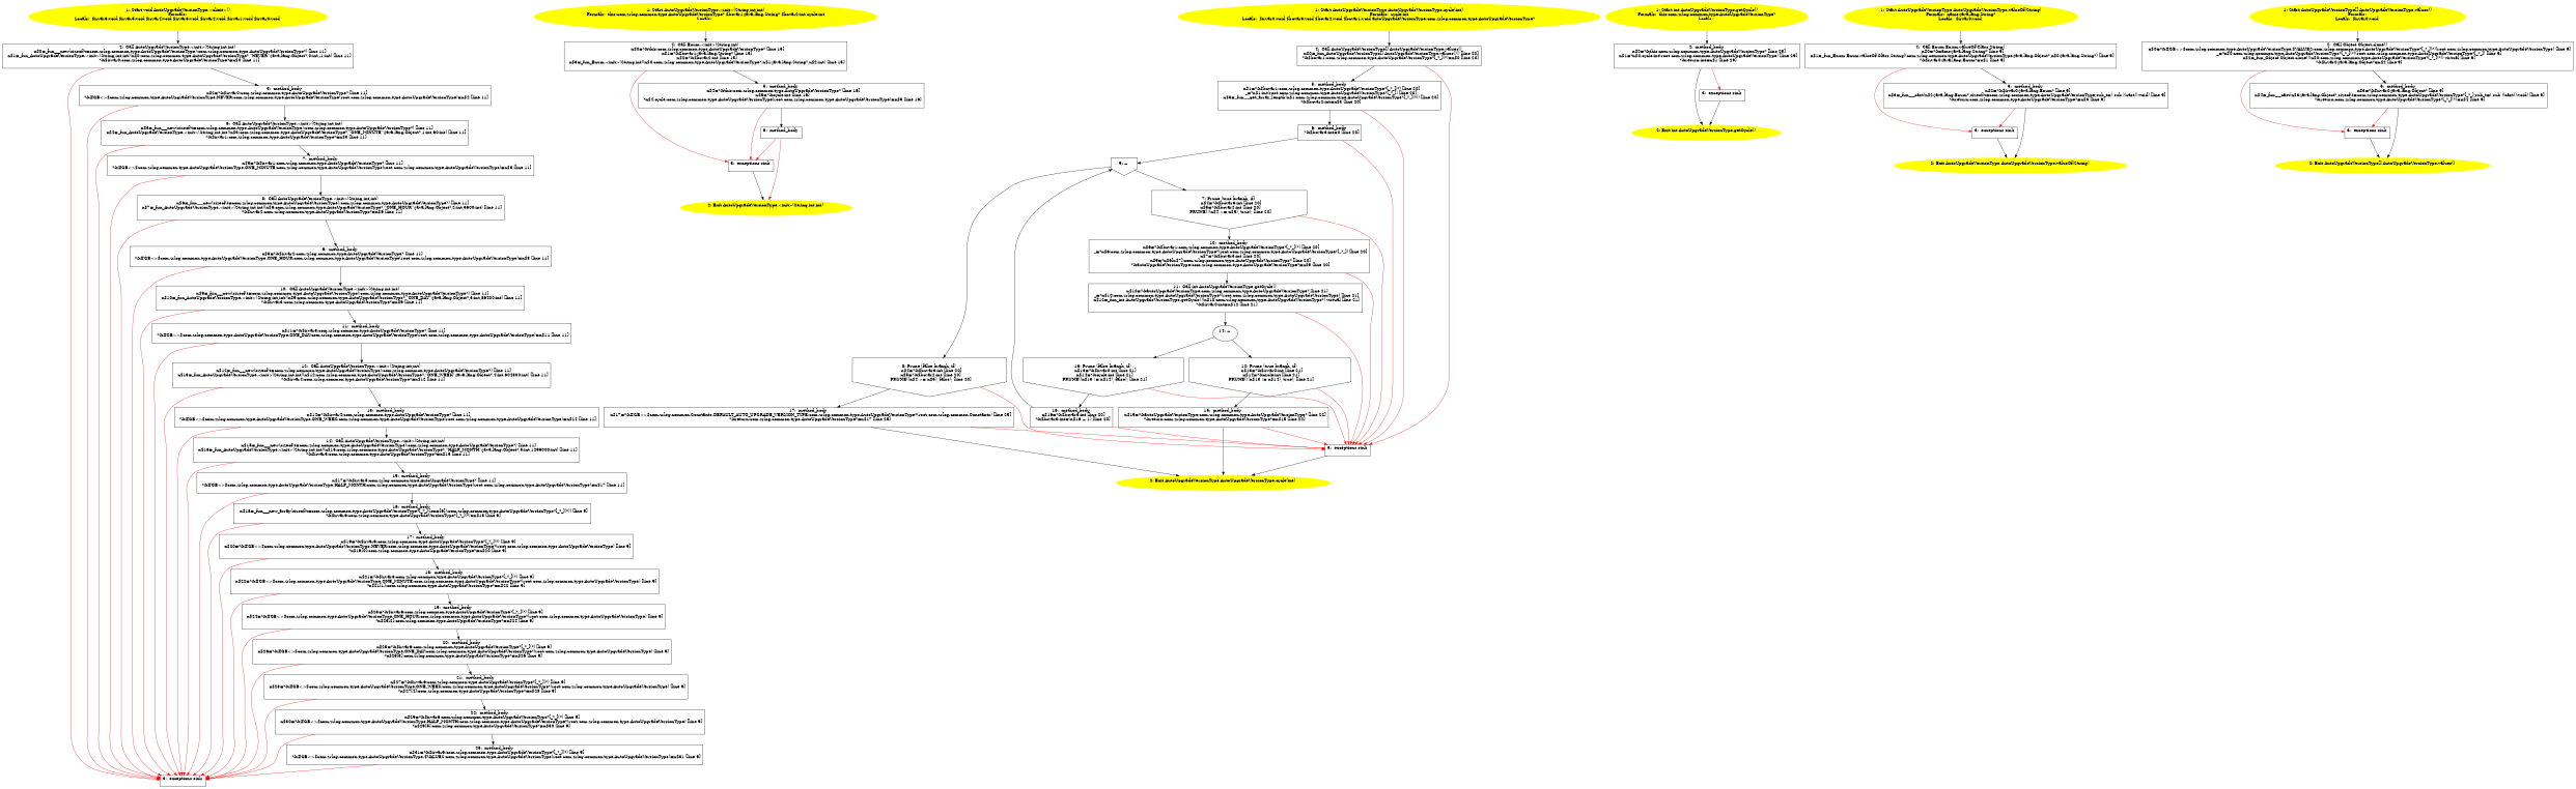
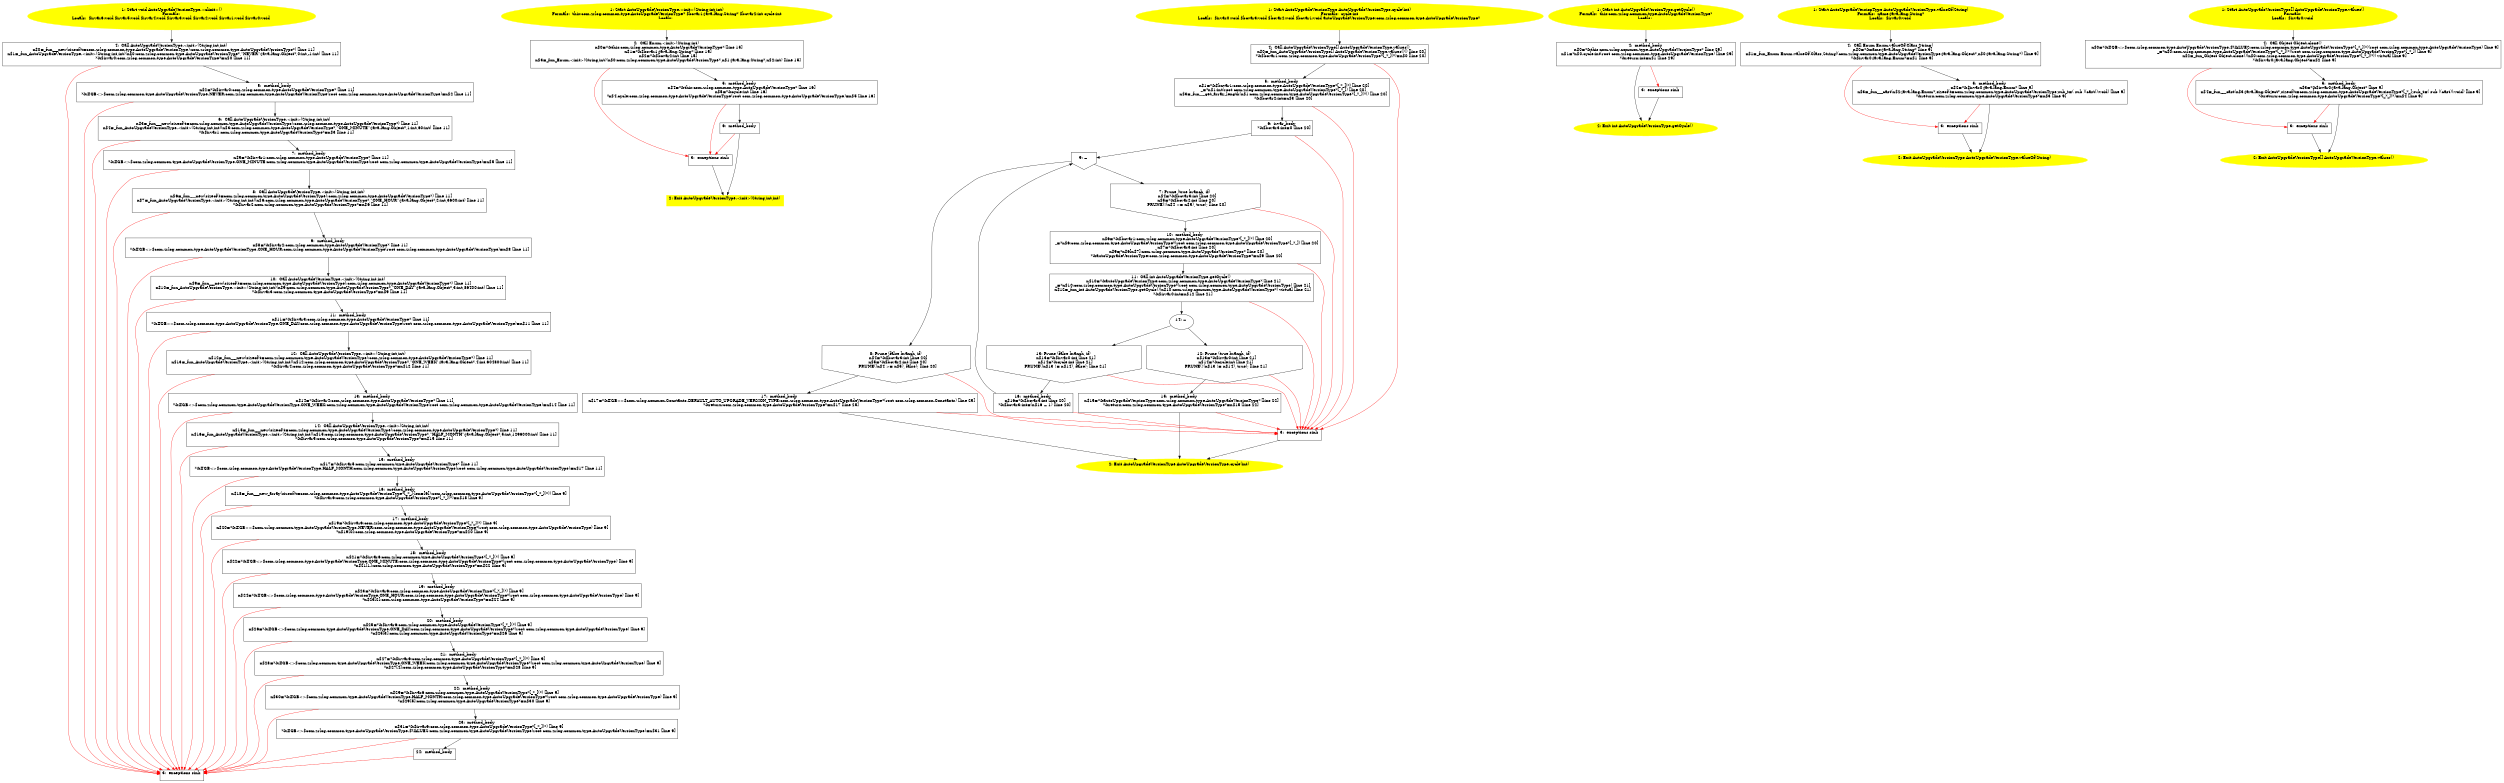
  digraph {
    node [shape=box]
    n1 [color=yellow label="1: Start void AutoUpgradeVersionType.<clinit>()\nFormals: \nLocals:  $irvar6:void $irvar5:void $irvar4:void $irvar3:void $irvar2:void $irvar1:void $irvar0:void \n  " style=filled shape=""]
    n2 [label="4:  Call AutoUpgradeVersionType.<init>(String,int,int) \n   n$0=_fun___new(sizeof(t=com.zrlog.common.type.AutoUpgradeVersionType):com.zrlog.common.type.AutoUpgradeVersionType*) [line 11]\n  n$1=_fun_AutoUpgradeVersionType.<init>(String,int,int)(n$0:com.zrlog.common.type.AutoUpgradeVersionType*,\"NEVER\":java.lang.Object*,0:int,-1:int) [line 11]\n  *&$irvar0:com.zrlog.common.type.AutoUpgradeVersionType*=n$0 [line 11]\n "]
    n3 [label="3:  exceptions sink \n  "]
    n4 [label="5:  method_body \n   n$2=*&$irvar0:com.zrlog.common.type.AutoUpgradeVersionType* [line 11]\n  *&#GB<>$com.zrlog.common.type.AutoUpgradeVersionType.NEVER:com.zrlog.common.type.AutoUpgradeVersionType(root com.zrlog.common.type.AutoUpgradeVersionType)=n$2 [line 11]\n "]
    n5 [label="6:  Call AutoUpgradeVersionType.<init>(String,int,int) \n   n$3=_fun___new(sizeof(t=com.zrlog.common.type.AutoUpgradeVersionType):com.zrlog.common.type.AutoUpgradeVersionType*) [line 11]\n  n$4=_fun_AutoUpgradeVersionType.<init>(String,int,int)(n$3:com.zrlog.common.type.AutoUpgradeVersionType*,\"ONE_MINUTE\":java.lang.Object*,1:int,60:int) [line 11]\n  *&$irvar1:com.zrlog.common.type.AutoUpgradeVersionType*=n$3 [line 11]\n "]
    n6 [label="7:  method_body \n   n$5=*&$irvar1:com.zrlog.common.type.AutoUpgradeVersionType* [line 11]\n  *&#GB<>$com.zrlog.common.type.AutoUpgradeVersionType.ONE_MINUTE:com.zrlog.common.type.AutoUpgradeVersionType(root com.zrlog.common.type.AutoUpgradeVersionType)=n$5 [line 11]\n "]
    n7 [label="8:  Call AutoUpgradeVersionType.<init>(String,int,int) \n   n$6=_fun___new(sizeof(t=com.zrlog.common.type.AutoUpgradeVersionType):com.zrlog.common.type.AutoUpgradeVersionType*) [line 11]\n  n$7=_fun_AutoUpgradeVersionType.<init>(String,int,int)(n$6:com.zrlog.common.type.AutoUpgradeVersionType*,\"ONE_HOUR\":java.lang.Object*,2:int,3600:int) [line 11]\n  *&$irvar2:com.zrlog.common.type.AutoUpgradeVersionType*=n$6 [line 11]\n "]
    n8 [label="9:  method_body \n   n$8=*&$irvar2:com.zrlog.common.type.AutoUpgradeVersionType* [line 11]\n  *&#GB<>$com.zrlog.common.type.AutoUpgradeVersionType.ONE_HOUR:com.zrlog.common.type.AutoUpgradeVersionType(root com.zrlog.common.type.AutoUpgradeVersionType)=n$8 [line 11]\n "]
    n9 [label="10:  Call AutoUpgradeVersionType.<init>(String,int,int) \n   n$9=_fun___new(sizeof(t=com.zrlog.common.type.AutoUpgradeVersionType):com.zrlog.common.type.AutoUpgradeVersionType*) [line 11]\n  n$10=_fun_AutoUpgradeVersionType.<init>(String,int,int)(n$9:com.zrlog.common.type.AutoUpgradeVersionType*,\"ONE_DAY\":java.lang.Object*,3:int,86400:int) [line 11]\n  *&$irvar3:com.zrlog.common.type.AutoUpgradeVersionType*=n$9 [line 11]\n "]
    n10 [label="11:  method_body \n   n$11=*&$irvar3:com.zrlog.common.type.AutoUpgradeVersionType* [line 11]\n  *&#GB<>$com.zrlog.common.type.AutoUpgradeVersionType.ONE_DAY:com.zrlog.common.type.AutoUpgradeVersionType(root com.zrlog.common.type.AutoUpgradeVersionType)=n$11 [line 11]\n "]
    n11 [label="12:  Call AutoUpgradeVersionType.<init>(String,int,int) \n   n$12=_fun___new(sizeof(t=com.zrlog.common.type.AutoUpgradeVersionType):com.zrlog.common.type.AutoUpgradeVersionType*) [line 11]\n  n$13=_fun_AutoUpgradeVersionType.<init>(String,int,int)(n$12:com.zrlog.common.type.AutoUpgradeVersionType*,\"ONE_WEEK\":java.lang.Object*,4:int,604800:int) [line 11]\n  *&$irvar4:com.zrlog.common.type.AutoUpgradeVersionType*=n$12 [line 11]\n "]
    n12 [label="13:  method_body \n   n$14=*&$irvar4:com.zrlog.common.type.AutoUpgradeVersionType* [line 11]\n  *&#GB<>$com.zrlog.common.type.AutoUpgradeVersionType.ONE_WEEK:com.zrlog.common.type.AutoUpgradeVersionType(root com.zrlog.common.type.AutoUpgradeVersionType)=n$14 [line 11]\n "]
    n13 [label="14:  Call AutoUpgradeVersionType.<init>(String,int,int) \n   n$15=_fun___new(sizeof(t=com.zrlog.common.type.AutoUpgradeVersionType):com.zrlog.common.type.AutoUpgradeVersionType*) [line 11]\n  n$16=_fun_AutoUpgradeVersionType.<init>(String,int,int)(n$15:com.zrlog.common.type.AutoUpgradeVersionType*,\"HALF_MONTH\":java.lang.Object*,5:int,1296000:int) [line 11]\n  *&$irvar5:com.zrlog.common.type.AutoUpgradeVersionType*=n$15 [line 11]\n "]
    n14 [label="15:  method_body \n   n$17=*&$irvar5:com.zrlog.common.type.AutoUpgradeVersionType* [line 11]\n  *&#GB<>$com.zrlog.common.type.AutoUpgradeVersionType.HALF_MONTH:com.zrlog.common.type.AutoUpgradeVersionType(root com.zrlog.common.type.AutoUpgradeVersionType)=n$17 [line 11]\n "]
    n15 [label="16:  method_body \n   n$18=_fun___new_array(sizeof(t=com.zrlog.common.type.AutoUpgradeVersionType*[_*_];len=[6]):com.zrlog.common.type.AutoUpgradeVersionType*[_*_](*)) [line 9]\n  *&$irvar6:com.zrlog.common.type.AutoUpgradeVersionType*[_*_](*)=n$18 [line 9]\n "]
    n16 [label="17:  method_body \n   n$19=*&$irvar6:com.zrlog.common.type.AutoUpgradeVersionType*[_*_](*) [line 9]\n  n$20=*&#GB<>$com.zrlog.common.type.AutoUpgradeVersionType.NEVER:com.zrlog.common.type.AutoUpgradeVersionType*(root com.zrlog.common.type.AutoUpgradeVersionType) [line 9]\n  *n$19[0]:com.zrlog.common.type.AutoUpgradeVersionType*=n$20 [line 9]\n "]
    n17 [label="18:  method_body \n   n$21=*&$irvar6:com.zrlog.common.type.AutoUpgradeVersionType*[_*_](*) [line 9]\n  n$22=*&#GB<>$com.zrlog.common.type.AutoUpgradeVersionType.ONE_MINUTE:com.zrlog.common.type.AutoUpgradeVersionType*(root com.zrlog.common.type.AutoUpgradeVersionType) [line 9]\n  *n$21[1]:com.zrlog.common.type.AutoUpgradeVersionType*=n$22 [line 9]\n "]
    n18 [label="19:  method_body \n   n$23=*&$irvar6:com.zrlog.common.type.AutoUpgradeVersionType*[_*_](*) [line 9]\n  n$24=*&#GB<>$com.zrlog.common.type.AutoUpgradeVersionType.ONE_HOUR:com.zrlog.common.type.AutoUpgradeVersionType*(root com.zrlog.common.type.AutoUpgradeVersionType) [line 9]\n  *n$23[2]:com.zrlog.common.type.AutoUpgradeVersionType*=n$24 [line 9]\n "]
    n19 [label="20:  method_body \n   n$25=*&$irvar6:com.zrlog.common.type.AutoUpgradeVersionType*[_*_](*) [line 9]\n  n$26=*&#GB<>$com.zrlog.common.type.AutoUpgradeVersionType.ONE_DAY:com.zrlog.common.type.AutoUpgradeVersionType*(root com.zrlog.common.type.AutoUpgradeVersionType) [line 9]\n  *n$25[3]:com.zrlog.common.type.AutoUpgradeVersionType*=n$26 [line 9]\n "]
    n20 [label="21:  method_body \n   n$27=*&$irvar6:com.zrlog.common.type.AutoUpgradeVersionType*[_*_](*) [line 9]\n  n$28=*&#GB<>$com.zrlog.common.type.AutoUpgradeVersionType.ONE_WEEK:com.zrlog.common.type.AutoUpgradeVersionType*(root com.zrlog.common.type.AutoUpgradeVersionType) [line 9]\n  *n$27[4]:com.zrlog.common.type.AutoUpgradeVersionType*=n$28 [line 9]\n "]
    n21 [label="22:  method_body \n   n$29=*&$irvar6:com.zrlog.common.type.AutoUpgradeVersionType*[_*_](*) [line 9]\n  n$30=*&#GB<>$com.zrlog.common.type.AutoUpgradeVersionType.HALF_MONTH:com.zrlog.common.type.AutoUpgradeVersionType*(root com.zrlog.common.type.AutoUpgradeVersionType) [line 9]\n  *n$29[5]:com.zrlog.common.type.AutoUpgradeVersionType*=n$30 [line 9]\n "]
    n22 [label="23:  method_body \n   n$31=*&$irvar6:com.zrlog.common.type.AutoUpgradeVersionType*[_*_](*) [line 9]\n  *&#GB<>$com.zrlog.common.type.AutoUpgradeVersionType.$VALUES:com.zrlog.common.type.AutoUpgradeVersionType(root com.zrlog.common.type.AutoUpgradeVersionType)=n$31 [line 9]\n "]
+   n23 [label="24:  method_body \n  "]
    n24 [color=yellow label="1: Start AutoUpgradeVersionType.<init>(String,int,int)\nFormals:  this:com.zrlog.common.type.AutoUpgradeVersionType* $bcvar1:java.lang.String* $bcvar2:int cycle:int\nLocals:  \n  " style=filled shape=""]
    n25 [label="4:  Call Enum.<init>(String,int) \n   n$0=*&this:com.zrlog.common.type.AutoUpgradeVersionType* [line 15]\n  n$1=*&$bcvar1:java.lang.String* [line 15]\n  n$2=*&$bcvar2:int [line 15]\n  n$3=_fun_Enum.<init>(String,int)(n$0:com.zrlog.common.type.AutoUpgradeVersionType*,n$1:java.lang.String*,n$2:int) [line 15]\n "]
    n26 [label="3:  exceptions sink \n  "]
    n27 [label="5:  method_body \n   n$4=*&this:com.zrlog.common.type.AutoUpgradeVersionType* [line 16]\n  n$5=*&cycle:int [line 16]\n  *n$4.cycle:com.zrlog.common.type.AutoUpgradeVersionType(root com.zrlog.common.type.AutoUpgradeVersionType)=n$5 [line 16]\n "]
-   n28 [color=yellow label="2: Exit AutoUpgradeVersionType.<init>(String,int,int) \n  " style=filled shape=""]
+   n28 [color=yellow label="2: Exit AutoUpgradeVersionType.<init>(String,int,int) \n  " style=filled]
    n29 [label="6:  method_body \n  "]
    n30 [color=yellow label="1: Start AutoUpgradeVersionType AutoUpgradeVersionType.cycle(int)\nFormals:  cycle:int\nLocals:  $irvar0:void $bcvar3:void $bcvar2:void $bcvar1:void autoUpgradeVersionType:com.zrlog.common.type.AutoUpgradeVersionType* \n  " style=filled shape=""]
    n31 [label="4:  Call AutoUpgradeVersionType[] AutoUpgradeVersionType.values() \n   n$0=_fun_AutoUpgradeVersionType[] AutoUpgradeVersionType.values()() [line 20]\n  *&$bcvar1:com.zrlog.common.type.AutoUpgradeVersionType*[_*_](*)=n$0 [line 20]\n "]
    n32 [label="3:  exceptions sink \n  "]
    n33 [label="5:  method_body \n   n$1=*&$bcvar1:com.zrlog.common.type.AutoUpgradeVersionType*[_*_](*) [line 20]\n  _=*n$1:int(root com.zrlog.common.type.AutoUpgradeVersionType*[_*_]) [line 20]\n  n$3=_fun___get_array_length(n$1:com.zrlog.common.type.AutoUpgradeVersionType*[_*_](*)) [line 20]\n  *&$bcvar2:int=n$3 [line 20]\n "]
    n34 [color=yellow label="2: Exit AutoUpgradeVersionType AutoUpgradeVersionType.cycle(int) \n  " style=filled shape=""]
-   n35 [label="6:  method_body \n   *&$bcvar3:int=0 [line 20]\n "]
+   n35 [label="6:  irvar_body \n   *&$bcvar3:int=0 [line 20]\n "]
    n36 [label="9: + \n  " shape=invhouse]
    n37 [label="7: Prune (true branch, if) \n   n$4=*&$bcvar3:int [line 20]\n  n$5=*&$bcvar2:int [line 20]\n  PRUNE(!(n$4 >= n$5), true); [line 20]\n " shape=invhouse]
    n38 [label="8: Prune (false branch, if) \n   n$4=*&$bcvar3:int [line 20]\n  n$5=*&$bcvar2:int [line 20]\n  PRUNE((n$4 >= n$5), false); [line 20]\n " shape=invhouse]
    n39 [label="10:  method_body \n   n$6=*&$bcvar1:com.zrlog.common.type.AutoUpgradeVersionType*[_*_](*) [line 20]\n  _=*n$6:com.zrlog.common.type.AutoUpgradeVersionType*(root com.zrlog.common.type.AutoUpgradeVersionType*[_*_]) [line 20]\n  n$7=*&$bcvar3:int [line 20]\n  n$9=*n$6[n$7]:com.zrlog.common.type.AutoUpgradeVersionType* [line 20]\n  *&autoUpgradeVersionType:com.zrlog.common.type.AutoUpgradeVersionType*=n$9 [line 20]\n "]
    n40 [label="17:  method_body \n   n$17=*&#GB<>$com.zrlog.common.Constants.DEFAULT_AUTO_UPGRADE_VERSION_TYPE:com.zrlog.common.type.AutoUpgradeVersionType*(root com.zrlog.common.Constants) [line 25]\n  *&return:com.zrlog.common.type.AutoUpgradeVersionType*=n$17 [line 25]\n "]
    n41 [label="11:  Call int AutoUpgradeVersionType.getCycle() \n   n$10=*&autoUpgradeVersionType:com.zrlog.common.type.AutoUpgradeVersionType* [line 21]\n  _=*n$10:com.zrlog.common.type.AutoUpgradeVersionType*(root com.zrlog.common.type.AutoUpgradeVersionType) [line 21]\n  n$12=_fun_int AutoUpgradeVersionType.getCycle()(n$10:com.zrlog.common.type.AutoUpgradeVersionType*) virtual [line 21]\n  *&$irvar0:int=n$12 [line 21]\n "]
    n42 [label="14: + \n  " shape=""]
    n43 [label="12: Prune (true branch, if) \n   n$13=*&$irvar0:int [line 21]\n  n$14=*&cycle:int [line 21]\n  PRUNE(!(n$13 != n$14), true); [line 21]\n " shape=invhouse]
    n44 [label="13: Prune (false branch, if) \n   n$13=*&$irvar0:int [line 21]\n  n$14=*&cycle:int [line 21]\n  PRUNE((n$13 != n$14), false); [line 21]\n " shape=invhouse]
    n45 [label="15:  method_body \n   n$15=*&autoUpgradeVersionType:com.zrlog.common.type.AutoUpgradeVersionType* [line 22]\n  *&return:com.zrlog.common.type.AutoUpgradeVersionType*=n$15 [line 22]\n "]
    n46 [label="16:  method_body \n   n$16=*&$bcvar3:int [line 20]\n  *&$bcvar3:int=(n$16 + 1) [line 20]\n "]
    n47 [color=yellow label="1: Start int AutoUpgradeVersionType.getCycle()\nFormals:  this:com.zrlog.common.type.AutoUpgradeVersionType*\nLocals:  \n  " style=filled shape=""]
    n48 [label="4:  method_body \n   n$0=*&this:com.zrlog.common.type.AutoUpgradeVersionType* [line 29]\n  n$1=*n$0.cycle:int(root com.zrlog.common.type.AutoUpgradeVersionType) [line 29]\n  *&return:int=n$1 [line 29]\n "]
    n49 [color=yellow label="2: Exit int AutoUpgradeVersionType.getCycle() \n  " style=filled shape=""]
    n50 [label="3:  exceptions sink \n  "]
    n51 [color=yellow label="1: Start AutoUpgradeVersionType AutoUpgradeVersionType.valueOf(String)\nFormals:  name:java.lang.String*\nLocals:  $irvar0:void \n  " style=filled shape=""]
    n52 [label="4:  Call Enum Enum.valueOf(Class,String) \n   n$0=*&name:java.lang.String* [line 9]\n  n$1=_fun_Enum Enum.valueOf(Class,String)(com.zrlog.common.type.AutoUpgradeVersionType:java.lang.Object*,n$0:java.lang.String*) [line 9]\n  *&$irvar0:java.lang.Enum*=n$1 [line 9]\n "]
    n53 [label="3:  exceptions sink \n  "]
    n54 [label="5:  method_body \n   n$2=*&$irvar0:java.lang.Enum* [line 9]\n  n$3=_fun___cast(n$2:java.lang.Enum*,sizeof(t=com.zrlog.common.type.AutoUpgradeVersionType;sub_t=( sub )(cast)):void) [line 9]\n  *&return:com.zrlog.common.type.AutoUpgradeVersionType*=n$3 [line 9]\n "]
    n55 [color=yellow label="2: Exit AutoUpgradeVersionType AutoUpgradeVersionType.valueOf(String) \n  " style=filled shape=""]
    n56 [color=yellow label="1: Start AutoUpgradeVersionType[] AutoUpgradeVersionType.values()\nFormals: \nLocals:  $irvar0:void \n  " style=filled shape=""]
    n57 [label="4:  Call Object Object.clone() \n   n$0=*&#GB<>$com.zrlog.common.type.AutoUpgradeVersionType.$VALUES:com.zrlog.common.type.AutoUpgradeVersionType*[_*_](*)(root com.zrlog.common.type.AutoUpgradeVersionType) [line 9]\n  _=*n$0:com.zrlog.common.type.AutoUpgradeVersionType*[_*_](*)(root com.zrlog.common.type.AutoUpgradeVersionType*[_*_]) [line 9]\n  n$2=_fun_Object Object.clone()(n$0:com.zrlog.common.type.AutoUpgradeVersionType*[_*_](*)) virtual [line 9]\n  *&$irvar0:java.lang.Object*=n$2 [line 9]\n "]
    n58 [label="3:  exceptions sink \n  "]
    n59 [label="5:  method_body \n   n$3=*&$irvar0:java.lang.Object* [line 9]\n  n$4=_fun___cast(n$3:java.lang.Object*,sizeof(t=com.zrlog.common.type.AutoUpgradeVersionType*[_*_];sub_t=( sub )(cast)):void) [line 9]\n  *&return:com.zrlog.common.type.AutoUpgradeVersionType*[_*_](*)=n$4 [line 9]\n "]
    n60 [color=yellow label="2: Exit AutoUpgradeVersionType[] AutoUpgradeVersionType.values() \n  " style=filled shape=""]
    n1 -> n2
    n2 -> n3 [color=red]
    n2 -> n4
    n4 -> n3 [color=red]
    n4 -> n5
    n5 -> n3 [color=red]
    n5 -> n6
    n6 -> n3 [color=red]
    n6 -> n7
    n7 -> n3 [color=red]
    n7 -> n8
    n8 -> n3 [color=red]
    n8 -> n9
    n9 -> n3 [color=red]
    n9 -> n10
    n10 -> n3 [color=red]
    n10 -> n11
    n11 -> n3 [color=red]
    n11 -> n12
    n12 -> n3 [color=red]
    n12 -> n13
    n13 -> n3 [color=red]
    n13 -> n14
    n14 -> n3 [color=red]
    n14 -> n15
    n15 -> n3 [color=red]
    n15 -> n16
    n16 -> n3 [color=red]
    n16 -> n17
    n17 -> n3 [color=red]
    n17 -> n18
    n18 -> n3 [color=red]
    n18 -> n19
    n19 -> n3 [color=red]
    n19 -> n20
    n20 -> n3 [color=red]
    n20 -> n21
    n21 -> n3 [color=red]
    n21 -> n22
    n22 -> n3 [color=red]
+   n22 -> n23
+   n23 -> n3 [color=red]
    n24 -> n25
    n25 -> n26 [color=red]
    n25 -> n27
    n26 -> n28
    n27 -> n26 [color=red]
    n27 -> n29
    n29 -> n26 [color=red]
-   n29 -> n28 [color=red]
+   n29 -> n28
    n30 -> n31
    n31 -> n32 [color=red]
    n31 -> n33
    n32 -> n34
    n33 -> n32 [color=red]
    n33 -> n35
    n35 -> n32 [color=red]
    n35 -> n36
    n36 -> n37
    n36 -> n38
    n37 -> n32 [color=red]
    n37 -> n39
    n38 -> n32 [color=red]
    n38 -> n40
    n39 -> n32 [color=red]
    n39 -> n41
    n40 -> n32 [color=red]
    n40 -> n34
    n41 -> n32 [color=red]
    n41 -> n42
    n42 -> n43
    n42 -> n44
    n43 -> n32 [color=red]
    n43 -> n45
    n44 -> n32 [color=red]
    n44 -> n46
    n45 -> n32 [color=red]
    n45 -> n34
    n46 -> n32 [color=red]
    n46 -> n36
    n47 -> n48
    n48 -> n49
    n48 -> n50 [color=red]
    n50 -> n49
    n51 -> n52
    n52 -> n53 [color=red]
    n52 -> n54
    n53 -> n55
    n54 -> n53 [color=red]
    n54 -> n55
    n56 -> n57
    n57 -> n58 [color=red]
    n57 -> n59
    n58 -> n60
    n59 -> n58 [color=red]
    n59 -> n60
  }
